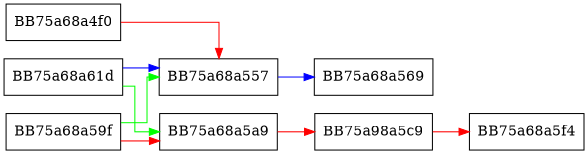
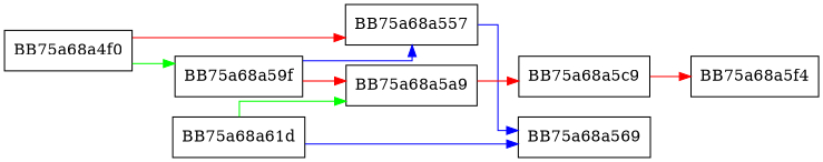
  digraph {
    rankdir=LR
    splines=ortho
    node [shape=box]
    edge [color=red]
    BB75a68a4f0
    BB75a68a59f
    BB75a68a557
    BB75a68a5a9
    BB75a68a569
-   BB75a68a5c9 [label=BB75a98a5c9]
+   BB75a68a5c9
    BB75a68a61d
    BB75a68a5f4
+   BB75a68a4f0 -> BB75a68a59f [color=green]
    BB75a68a4f0 -> BB75a68a557
-   BB75a68a59f -> BB75a68a557 [color=green]
+   BB75a68a59f -> BB75a68a557 [color=blue]
    BB75a68a59f -> BB75a68a5a9
    BB75a68a557 -> BB75a68a569 [color=blue]
    BB75a68a5a9 -> BB75a68a5c9
    BB75a68a5c9 -> BB75a68a5f4
-   BB75a68a61d -> BB75a68a557 [color=blue]
+   BB75a68a61d -> BB75a68a569 [color=blue]
    BB75a68a61d -> BB75a68a5a9 [color=green]
  }
